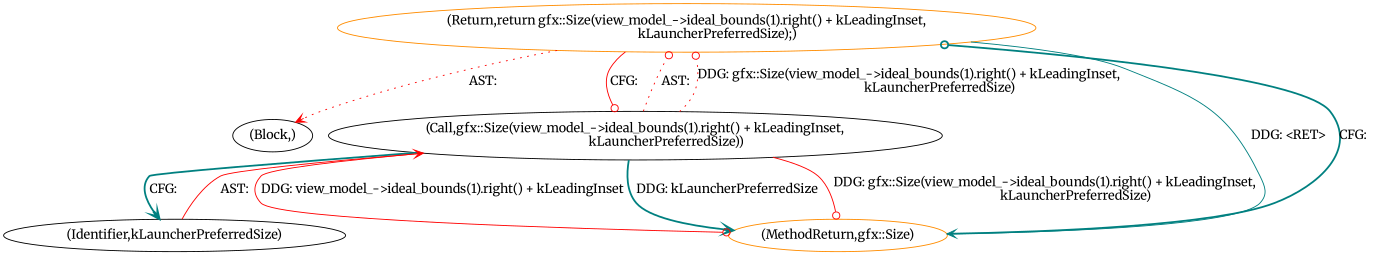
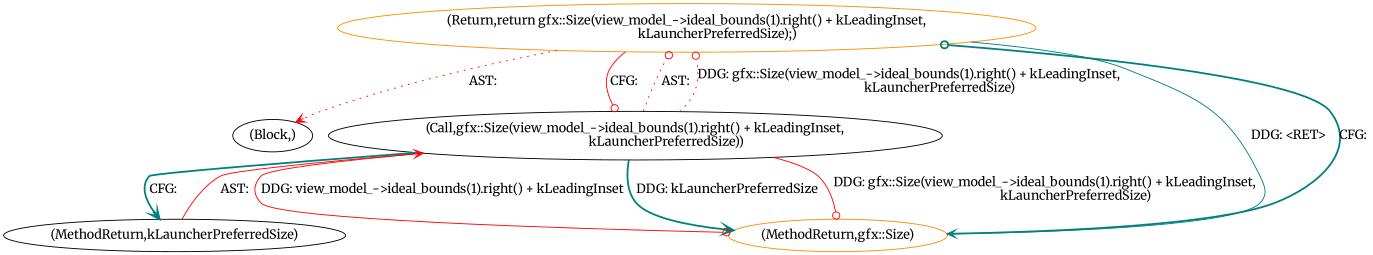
  digraph {
    fontname=Merriweather
    node [color=black fontname=Merriweather]
    edge [arrowhead=odot color=red fontname=Merriweather style=solid]
    n1 [color=darkorange label="(Return,return gfx::Size(view_model_->ideal_bounds(1).right() + kLeadingInset,\n                       kLauncherPreferredSize);)"]
    n2 [label="(Call,gfx::Size(view_model_->ideal_bounds(1).right() + kLeadingInset,\n                       kLauncherPreferredSize))"]
    n3 [label="(Block,)"]
    n4 [color=darkorange label="(MethodReturn,gfx::Size)"]
-   n5 [label="(Identifier,kLauncherPreferredSize)"]
+   n5 [label="(MethodReturn,kLauncherPreferredSize)"]
    n1 -> n2 [label="CFG: "]
    n1 -> n3 [arrowhead=vee label="AST: " style=dotted]
    n1 -> n4 [arrowhead=vee color=teal label="DDG: <RET>"]
    n2 -> n1 [label="AST: " style=dotted]
    n2 -> n1 [label="DDG: gfx::Size(view_model_->ideal_bounds(1).right() + kLeadingInset,\n                       kLauncherPreferredSize)" style=dotted]
    n2 -> n4 [arrowhead=vee color=teal label="DDG: kLauncherPreferredSize" style=bold]
    n2 -> n4 [label="DDG: gfx::Size(view_model_->ideal_bounds(1).right() + kLeadingInset,\n                       kLauncherPreferredSize)"]
    n2 -> n4 [label="DDG: view_model_->ideal_bounds(1).right() + kLeadingInset"]
    n2 -> n5 [arrowhead=vee color=teal label="CFG: " style=bold]
    n4 -> n1 [color=teal label="CFG: " style=bold]
    n5 -> n2 [arrowhead=vee label="AST: "]
  }
